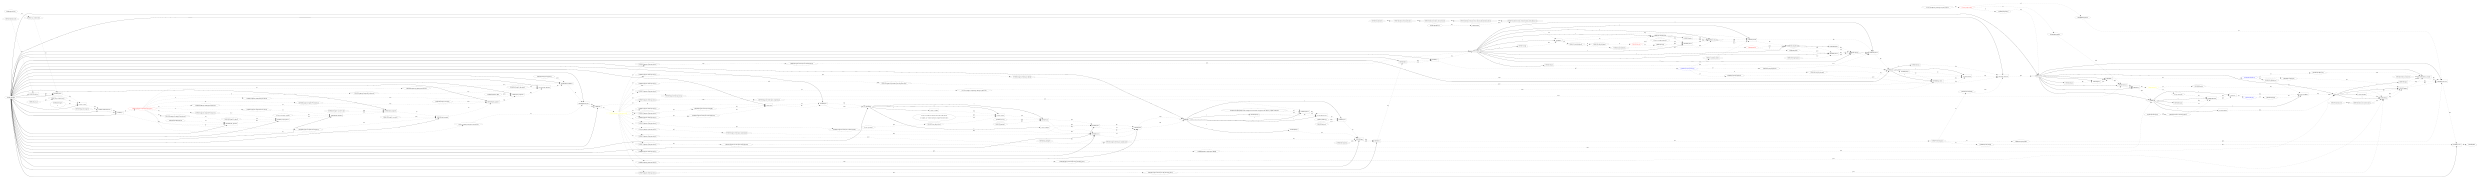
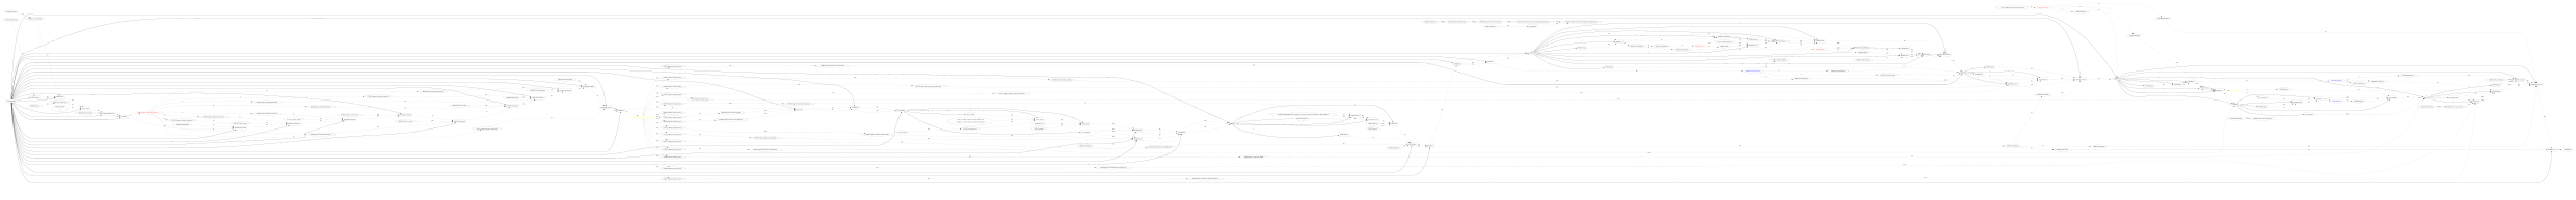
  digraph {
    fontname="Roboto Condensed"
    rankdir=LR
    node [fontname="Roboto Condensed" shape=ellipse style=dashed]
    edge [fontname="Roboto Condensed" style=dotted]
    n1 [label="(18098246)add_argument" shape=box]
    n2 [label="(18098249)add_argument" shape=box]
    n3 [label="(18098252)add_argument" shape=box]
    n4 [label="(18098255)add_argument" shape=box]
    n5 [label="(18098258)add_argument" shape=box]
    n6 [label="(18098402)itertools.chain(chain)"]
    n7 [label="(18098403)from_iterable" shape=box]
    n8 [label="(18098400)_write_row" shape=box]
    n9 [label="(18098394)Any(im)"]
    n10 [label="(18098393)lbp" shape=box]
    n11 [label="(18098390)append" shape=box]
    n12 [label="(18098348)lbp_names" shape=box]
    n13 [label="(18098347)extend" shape=box]
    n14 [label="(18098354)_write_row" shape=box]
    n15 [label="(18098289)empty" shape=box]
    n16 [label="(18098290)print_error" shape=box]
    n17 [label="(18098292)format" shape=box]
    n18 [label="(18098296)exit" shape=box]
    n19 [color=blue fontcolor=blue label="(18098305)List[str](colnames)"]
    n20 [label="(18098331)List[str](colnames)"]
    n21 [label="(18098346)List[str](colnames)"]
    n22 [label="(18098321)List[str](colnames)"]
    n23 [label="(18098356)List[str](colnames)"]
    n24 [label="(18098332)extend" shape=box]
    n25 [label="(18098322)extend" shape=box]
    n26 [color=red fontcolor=red label="(18098359)Any(fname)"]
    n27 [label="(18098405)Any(fname)"]
    n28 [label="(18098368)Any(fname)"]
    n29 [label="(18098360)Any(fname)"]
    n30 [label="(18098367)read_bw" shape=box]
    n31 [label="(18098361)For" shape=diamond]
    n32 [label="(18098274)write" shape=box]
    n33 [label="(18098277)exit" shape=box]
    n34 [label="(18098285)exists" shape=box]
    n35 [label="(18098283)Not" shape=box]
    n36 [label="(18098273)sys.stderr(stderr)"]
    n37 [label="(18098391)mahotas(mh)"]
    n38 [label="(18098392)mahotas.features(features)"]
    n39 [label="(18098239)argparse.ArgumentParser(parser)"]
    n40 [label="(18098240)add_argument" shape=box]
    n41 [label="(18098243)add_argument" shape=box]
    n42 [label="(18098326)comprehension" shape=diamond]
    n43 [label="(18098330)empty" shape=box]
    n44 [label="(18098328)format" shape=box]
    n45 [label="(18098323)ListComp" shape=diamond]
    n46 [color=black fontcolor=black label="(18098407)close" shape=box]
    n47 [label="(18098370)=" shape=box]
    n48 [label="(18098268)argparse.Namespace.lbp(lbp)"]
    n49 [label="(18098264)Or" shape=box]
    n50 [label="(18098269)Not" shape=box]
    n51 [color=black fontcolor=black label="(18098300)open" shape=box]
    n52 [label="(18098344)If" shape=diamond]
    n53 [label="(18098353)empty" shape=box]
    n54 [label="(18098345)empty" shape=box]
    n55 [label="(18098294)argparse.Namespace.output(output)"]
    n56 [label="(18098374)empty" shape=box]
    n57 [label="(18098378)haralick" shape=box]
    n58 [label="(18098380)=" shape=box]
    n59 [label="(18098382)append" shape=box]
    n60 [color=blue fontcolor=blue label="(18098375)Any(har)"]
    n61 [label="(18098245)argparse.ArgumentParser(parser)"]
    n62 [label="(18098263)=" shape=box]
    n63 [color=yellow fontcolor=yellow label="(18098260)argparse.Namespace(args)"]
    n64 [label="(18098308)argparse.Namespace(args)"]
    n65 [label="(18098357)argparse.Namespace(args)"]
    n66 [label="(18098281)argparse.Namespace(args)"]
    n67 [label="(18098397)argparse.Namespace(args)"]
    n68 [label="(18098286)argparse.Namespace(args)"]
    n69 [label="(18098342)argparse.Namespace(args)"]
    n70 [label="(18098265)argparse.Namespace(args)"]
    n71 [label="(18098371)argparse.Namespace(args)"]
    n72 [label="(18098301)argparse.Namespace(args)"]
    n73 [label="(18098349)argparse.Namespace(args)"]
    n74 [label="(18098351)argparse.Namespace(args)"]
    n75 [label="(18098369)argparse.Namespace(args)"]
    n76 [label="(18098395)argparse.Namespace(args)"]
    n77 [label="(18098267)argparse.Namespace(args)"]
    n78 [label="(18098385)argparse.Namespace(args)"]
    n79 [label="(18098293)argparse.Namespace(args)"]
    n80 [label="(18098238)String(lit(--output))"]
    n81 [label="(18098237)add_argument" shape=box]
    n82 [label="(18098327)String(lit(mean:{}))"]
    n83 [label="(18098309)argparse.Namespace.haralick(haralick)"]
    n84 [label="(18098310)If" shape=diamond]
    n85 [label="(18098262)parse_args" shape=box]
    n86 [label="(18098338)format" shape=box]
    n87 [label="(18098333)ListComp" shape=diamond]
    n88 [color=red fontcolor=red label="(18098229)argparse.ArgumentParser(parser)"]
    n89 [label="(18098254)argparse.ArgumentParser(parser)"]
    n90 [label="(18098257)argparse.ArgumentParser(parser)"]
    n91 [label="(18098261)argparse.ArgumentParser(parser)"]
    n92 [label="(18098236)argparse.ArgumentParser(parser)"]
    n93 [label="(18098251)argparse.ArgumentParser(parser)"]
-   n94 [label="(18098242)argparse.ArgumentParser(parser)"]
    n95 [label="(18098248)argparse.ArgumentParser(parser)"]
    n96 [label="(18098233)argparse.ArgumentParser(parser)"]
    n97 [label="(18098234)add_argument" shape=box]
    n98 [label="(18098319)Slice" shape=box]
    n99 [label="(18098317)mahotas.features.texture.haralick_labels[.](Subscript)"]
    n100 [label="(18098320)=" shape=box]
    n101 [color=black fontcolor=black label="(18098312)List[str](hlabels)"]
    n102 [label="(18098325)List[str](hlabels)"]
    n103 [label="(18098335)List[str](hlabels)"]
    n104 [color=red fontcolor=red label="(18098324)str(ell)"]
    n105 [color=red fontcolor=red label="(18098334)str(ell)"]
    n106 [color=yellow fontcolor=yellow label="(18098366)Any(im)"]
    n107 [label="(18098379)Any(im)"]
    n108 [label="(18098358)argparse.Namespace.fnames(fnames)"]
    n109 [label="(18098276)sys(sys)"]
    n110 [label="(18098362)empty" shape=box]
    n111 [label="(18098364)[list]" shape=box]
    n112 [label="(18098365)=" shape=box]
    n113 [label="(18098329)str(ell)"]
    n114 [label="(18098284)os.path(path)"]
    n115 [label="(18098280)And" shape=box]
    n116 [label="(18098337)String(lit(ptp:{}))"]
    n117 [label="(18098282)argparse.Namespace.clobber(clobber)"]
    n118 [label="(18098398)argparse.Namespace.lbp_points(lbp_points)"]
    n119 [label="(18098311)empty" shape=box]
    n120 [label="(18098336)comprehension" shape=diamond]
    n121 [label="(18098341)empty" shape=box]
    n122 [label="(18098340)empty" shape=box]
    n123 [label="(18098315)mahotas.features.texture(texture)"]
    n124 [label="(18098316)mahotas.features.texture.haralick_labels(haralick_labels)"]
    n125 [label="(18098222)write" shape=box]
    n126 [label="(18098227)write" shape=box]
    n127 [label="(18098231)ArgumentParser" shape=box]
    n128 [label="(18098298)empty" shape=box]
    n129 [color=black fontcolor=black label="(18098304)=" shape=box]
    n130 [label="(18098408)END" shape=""]
    n131 [label="(18098270)If" shape=diamond]
    n132 [label="(18098279)empty" shape=box]
    n133 [label="(18098271)empty" shape=box]
    n134 [label="(18098288)If" shape=diamond]
    n135 [label="(18098339)str(ell)"]
    n136 [label="(18098387)If" shape=diamond]
    n137 [label="(18098399)empty" shape=box]
    n138 [label="(18098388)empty" shape=box]
    n139 [label="(18098383)Any(har)"]
    n140 [color=black fontcolor=black label="(18098406)TextIO(output)"]
    n141 [label="(18098278)number(1)"]
    n142 [label="(18098373)If" shape=diamond]
    n143 [label="(18098384)empty" shape=box]
    n144 [label="(18098221)sys.stderr(stderr)"]
    n145 [label="(18098313)mahotas(mh)"]
    n146 [label="(18098314)mahotas.features(features)"]
    n147 [label="(18098302)argparse.Namespace.output(output)"]
    n148 [label="(18098250)String(lit(--haralick))"]
    n149 [label="(18098256)String(lit(--lbp-radius))"]
    n150 [label="(18098244)String(lit(--convert-to-bw))"]
    n151 [label="(18098287)argparse.Namespace.output(output)"]
    n152 [label="(18098223)mahotas(mh)"]
    n153 [label="(18098224)citation" shape=box]
    n154 [color=black fontcolor=black label="(18098299)TextIO(output)"]
    n155 [label="(18098355)TextIO(output)"]
    n156 [label="(18098401)TextIO(output)"]
    n157 [label="(18098343)argparse.Namespace.lbp(lbp)"]
    n158 [label="(18098297)number(2)"]
    n159 [label="(18098266)argparse.Namespace.haralick(haralick)"]
    n160 [label="(18098396)argparse.Namespace.lbp_radius(lbp_radius)"]
    n161 [label="(18098372)argparse.Namespace.haralick(haralick)"]
    n162 [label="(18098232)=" shape=box]
    n163 [label="(18098377)mahotas.features(features)"]
    n164 [label="(18098350)argparse.Namespace.lbp_radius(lbp_radius)"]
    n165 [label="(18098352)argparse.Namespace.lbp_points(lbp_points)"]
    n166 [label="(18098386)argparse.Namespace.lbp(lbp)"]
    n167 [label="(18098376)mahotas(mh)"]
    n168 [label="(18098389)List[Any](cur)"]
    n169 [color=blue fontcolor=blue label="(18098363)List[Any](cur)"]
    n170 [label="(18098306)[list]" shape=box]
    n171 [label="(18098220)sys(sys)"]
    n172 [label="(18098291)String(lit(Output file ({}) already exists. Refusing to overwrite results without --clobber argument.))"]
    n173 [label="(18098295)sys(sys)"]
    n174 [label="(18098225)sys(sys)"]
    n175 [label="(18098226)sys.stderr(stderr)"]
    n176 [label="(18098259)String(lit(--lbp-points))"]
    n177 [label="(18098404)List[Any](cur)"]
    n178 [label="(18098381)List[Any](cur)"]
    n179 [label="(18098307)=" shape=box]
    n180 [label="(18098253)String(lit(--lbp))"]
    n181 [label="(18098235)String(lit(fnames))"]
    n182 [label="(18098241)String(lit(--clobber))"]
    n183 [label="(18098219)START" shape=""]
    n184 [label="(18098230)argparse(argparse)"]
    n185 [label="(18098275)String(lit(No features selected. Doing nothing.\n\nFor example, use --haralick switch to compute Haralick features\n))"]
    n186 [label="(18098272)sys(sys)"]
    n187 [label="(18098228)String(lit(\n\n))"]
    n188 [color=black fontcolor=black label="(18098303)String(lit(w))"]
    n189 [label="(18098247)String(lit(--no-color))"]
    n190 [label="(18098318)number(-1)"]
    n1 -> n2 [label=dep]
    n2 -> n3 [label=dep]
    n3 -> n4 [label=dep]
    n4 -> n5 [label=dep]
    n5 -> n85 [label=dep]
    n6 -> n7 [label=recv]
    n7 -> n8 [label=dep]
    n7 -> n8 [label=para]
    n8 -> n46 [label=dep]
    n9 -> n10 [label=para]
    n10 -> n11 [label=dep]
    n10 -> n11 [label=para]
    n11 -> n7 [label=dep]
    n11 -> n8 [label=dep]
    n12 -> n13 [label=dep]
    n12 -> n13 [label=para]
    n13 -> n14 [label=dep]
    n14 -> n31 [label=dep]
    n15 -> n16 [label=dep]
    n15 -> n17 [label=dep]
    n16 -> n18 [label=dep]
    n17 -> n16 [label=dep]
    n17 -> n16 [label=para]
    n18 -> n51 [label=dep]
    n19 -> n20 [label=ref]
    n19 -> n21 [label=ref]
    n19 -> n22 [label=ref]
    n19 -> n23 [label=ref]
    n20 -> n24 [label=recv]
    n21 -> n13 [label=recv]
    n22 -> n25 [label=recv]
    n23 -> n14 [label=para]
    n24 -> n52 [label=dep]
    n25 -> n24 [label=dep]
    n25 -> n120 [label=dep]
    n26 -> n27 [label=ref]
    n26 -> n28 [label=ref]
    n26 -> n29 [label=ref]
    n27 -> n8 [label=para]
    n28 -> n30 [label=para]
    n29 -> n31 [label=cond]
    n30 -> n47 [label=dep]
    n30 -> n47 [label=para]
    n31 -> n7 [style=solid]
    n31 -> n8 [style=solid]
    n31 -> n30 [style=solid]
    n31 -> n47 [style=solid]
    n31 -> n110 [style=solid]
    n31 -> n111 [style=solid]
    n31 -> n112 [style=solid]
    n31 -> n136 [style=solid]
    n31 -> n142 [style=solid]
    n32 -> n33 [label=dep]
    n33 -> n34 [label=dep]
    n33 -> n35 [label=dep]
    n34 -> n115 [label=dep]
    n34 -> n115 [label=para]
    n35 -> n115 [label=dep]
    n35 -> n115 [label=para]
    n36 -> n32 [label=recv]
    n37 -> n38 [label=qual]
    n38 -> n10 [label=recv]
    n39 -> n40 [label=recv]
    n40 -> n41 [label=dep]
    n41 -> n1 [label=dep]
    n42 -> n43 [style=solid]
    n42 -> n44 [label=dep]
    n43 -> n45 [label=dep]
    n43 -> n45 [label=para]
    n44 -> n45 [label=dep]
    n44 -> n45 [label=cond]
    n45 -> n25 [label=dep]
    n45 -> n25 [label=para]
    n46 -> n130 [label=dep]
    n47 -> n106 [label=def]
    n47 -> n142 [label=dep]
    n48 -> n49 [label=para]
    n49 -> n50 [label=dep]
    n49 -> n50 [label=para]
    n50 -> n131 [label=dep]
    n50 -> n131 [label=cond]
    n51 -> n129 [label=dep]
    n51 -> n129 [label=para]
    n52 -> n12 [label=T style=""]
    n52 -> n13 [label=T style=""]
    n52 -> n53 [label=F style=""]
    n52 -> n54 [label=T style=""]
    n53 -> n14 [label=dep]
    n54 -> n12 [label=dep]
    n54 -> n13 [label=dep]
    n55 -> n17 [label=para]
    n56 -> n57 [label=dep]
    n57 -> n58 [label=dep]
    n57 -> n58 [label=para]
    n58 -> n59 [label=dep]
    n58 -> n60 [label=def]
    n59 -> n136 [label=dep]
    n60 -> n139 [label=ref]
    n61 -> n1 [label=recv]
    n62 -> n49 [label=dep]
    n62 -> n63 [label=def]
    n63 -> n64 [label=ref]
    n63 -> n65 [label=ref]
    n63 -> n66 [label=ref]
    n63 -> n67 [label=ref]
    n63 -> n68 [label=ref]
    n63 -> n69 [label=ref]
    n63 -> n70 [label=ref]
    n63 -> n71 [label=ref]
    n63 -> n72 [label=ref]
    n63 -> n73 [label=ref]
    n63 -> n74 [label=ref]
    n63 -> n75 [label=ref]
    n63 -> n76 [label=ref]
    n63 -> n77 [label=ref]
    n63 -> n78 [label=ref]
    n63 -> n79 [label=ref]
    n64 -> n83 [label=qual]
    n66 -> n117 [label=qual]
    n67 -> n118 [label=qual]
    n68 -> n151 [label=qual]
    n69 -> n157 [label=qual]
    n70 -> n159 [label=qual]
    n71 -> n161 [label=qual]
    n72 -> n147 [label=qual]
    n73 -> n164 [label=qual]
    n74 -> n165 [label=qual]
    n75 -> n30 [label=para]
    n76 -> n160 [label=qual]
    n77 -> n48 [label=qual]
    n78 -> n166 [label=qual]
    n79 -> n55 [label=qual]
    n80 -> n81 [label=para]
    n81 -> n40 [label=dep]
    n82 -> n44 [label=recv]
    n83 -> n84 [label=cond]
    n84 -> n24 [label=T style=""]
    n84 -> n25 [label=T style=""]
    n84 -> n42 [label=T style=""]
    n84 -> n44 [label=T style=""]
    n84 -> n45 [label=T style=""]
    n84 -> n86 [label=T style=""]
    n84 -> n87 [label=T style=""]
    n84 -> n100 [label=T style=""]
    n84 -> n119 [label=T style=""]
    n84 -> n120 [label=T style=""]
    n84 -> n121 [label=F style=""]
    n85 -> n62 [label=dep]
    n85 -> n62 [label=para]
    n86 -> n87 [label=dep]
    n86 -> n87 [label=cond]
    n87 -> n24 [label=dep]
    n87 -> n24 [label=para]
    n88 -> n39 [label=ref]
    n88 -> n61 [label=ref]
    n88 -> n89 [label=ref]
    n88 -> n90 [label=ref]
    n88 -> n91 [label=ref]
    n88 -> n92 [label=ref]
    n88 -> n93 [label=ref]
-   n88 -> n94 [label=ref]
    n88 -> n95 [label=ref]
    n88 -> n96 [label=ref]
    n89 -> n4 [label=recv]
    n90 -> n5 [label=recv]
    n91 -> n85 [label=recv]
    n92 -> n81 [label=recv]
    n93 -> n3 [label=recv]
-   n94 -> n41 [label=recv]
    n95 -> n2 [label=recv]
    n96 -> n97 [label=recv]
    n97 -> n81 [label=dep]
    n98 -> n99 [label=para]
    n99 -> n100 [label=para]
    n100 -> n25 [label=dep]
    n100 -> n42 [label=dep]
    n100 -> n101 [label=def]
    n101 -> n102 [label=ref]
    n101 -> n103 [label=ref]
    n102 -> n104 [label=def]
    n103 -> n105 [label=def]
    n104 -> n42 [label=cond]
    n104 -> n113 [label=ref]
    n105 -> n120 [label=cond]
    n105 -> n135 [label=ref]
    n106 -> n9 [label=ref]
    n106 -> n107 [label=ref]
    n107 -> n57 [label=para]
    n108 -> n26 [label=def]
    n109 -> n33 [label=recv]
    n110 -> n111 [label=dep]
    n111 -> n112 [label=dep]
    n111 -> n112 [label=para]
    n112 -> n30 [label=dep]
    n112 -> n169 [label=def]
    n113 -> n44 [label=para]
    n114 -> n34 [label=recv]
    n115 -> n134 [label=dep]
    n115 -> n134 [label=cond]
    n116 -> n86 [label=recv]
    n117 -> n35 [label=para]
    n118 -> n10 [label=para]
    n119 -> n100 [label=dep]
    n120 -> n86 [label=dep]
    n120 -> n122 [style=solid]
    n121 -> n52 [label=dep]
    n122 -> n87 [label=dep]
    n122 -> n87 [label=para]
    n123 -> n124 [label=qual]
    n124 -> n99 [label=qual]
    n125 -> n126 [label=dep]
    n126 -> n127 [label=dep]
    n127 -> n162 [label=dep]
    n127 -> n162 [label=para]
    n128 -> n51 [label=dep]
    n129 -> n154 [label=def]
    n129 -> n170 [label=dep]
    n131 -> n32 [label=T style=""]
    n131 -> n33 [label=T style=""]
    n131 -> n132 [label=F style=""]
    n131 -> n133 [label=T style=""]
    n132 -> n34 [label=dep]
    n132 -> n35 [label=dep]
    n133 -> n32 [label=dep]
    n134 -> n15 [label=T style=""]
    n134 -> n16 [label=T style=""]
    n134 -> n17 [label=T style=""]
    n134 -> n18 [label=T style=""]
    n134 -> n128 [label=F style=""]
    n135 -> n86 [label=para]
    n136 -> n10 [label=T style=""]
    n136 -> n11 [label=T style=""]
    n136 -> n137 [label=F style=""]
    n136 -> n138 [label=T style=""]
    n137 -> n7 [label=dep]
    n137 -> n8 [label=dep]
    n138 -> n10 [label=dep]
    n138 -> n11 [label=dep]
    n139 -> n59 [label=para]
    n140 -> n46 [label=recv]
    n141 -> n33 [label=para]
    n142 -> n56 [label=T style=""]
    n142 -> n57 [label=T style=""]
    n142 -> n58 [label=T style=""]
    n142 -> n59 [label=T style=""]
    n142 -> n143 [label=F style=""]
    n143 -> n136 [label=dep]
    n144 -> n125 [label=recv]
    n145 -> n146 [label=qual]
    n146 -> n123 [label=qual]
    n147 -> n51 [label=para]
    n148 -> n2 [label=para]
    n149 -> n4 [label=para]
    n150 -> n41 [label=para]
    n151 -> n34 [label=para]
    n152 -> n153 [label=recv]
    n153 -> n125 [label=dep]
    n153 -> n125 [label=para]
    n154 -> n140 [label=ref]
    n154 -> n155 [label=ref]
    n154 -> n156 [label=ref]
    n155 -> n14 [label=para]
    n156 -> n8 [label=para]
    n157 -> n52 [label=cond]
    n158 -> n18 [label=para]
    n159 -> n49 [label=para]
    n160 -> n10 [label=para]
    n161 -> n142 [label=cond]
    n162 -> n88 [label=def]
    n162 -> n97 [label=dep]
    n163 -> n57 [label=recv]
    n164 -> n12 [label=para]
    n165 -> n12 [label=para]
    n166 -> n136 [label=cond]
    n167 -> n163 [label=qual]
    n168 -> n11 [label=recv]
    n169 -> n168 [label=ref]
    n169 -> n177 [label=ref]
    n169 -> n178 [label=ref]
    n170 -> n179 [label=dep]
    n170 -> n179 [label=para]
    n171 -> n144 [label=qual]
    n172 -> n17 [label=recv]
    n173 -> n18 [label=recv]
    n174 -> n175 [label=qual]
    n175 -> n126 [label=recv]
    n176 -> n5 [label=para]
    n177 -> n7 [label=para]
    n178 -> n59 [label=recv]
    n179 -> n19 [label=def]
    n179 -> n84 [label=dep]
    n180 -> n3 [label=para]
    n181 -> n97 [label=para]
    n182 -> n40 [label=para]
    n183 -> n1 [style=solid]
    n183 -> n2 [style=solid]
    n183 -> n3 [style=solid]
    n183 -> n4 [style=solid]
    n183 -> n5 [style=solid]
    n183 -> n14 [style=solid]
    n183 -> n31 [style=solid]
    n183 -> n34 [style=solid]
    n183 -> n35 [style=solid]
    n183 -> n40 [style=solid]
    n183 -> n41 [style=solid]
    n183 -> n46 [style=solid]
    n183 -> n49 [style=solid]
    n183 -> n50 [style=solid]
    n183 -> n51 [style=solid]
    n183 -> n52 [style=solid]
    n183 -> n62 [style=solid]
    n183 -> n81 [style=solid]
    n183 -> n84 [style=solid]
    n183 -> n85 [style=solid]
    n183 -> n97 [style=solid]
    n183 -> n115 [style=solid]
    n183 -> n125 [style=solid]
    n183 -> n126 [style=solid]
    n183 -> n127 [style=solid]
    n183 -> n129 [style=solid]
    n183 -> n131 [style=solid]
    n183 -> n134 [style=solid]
    n183 -> n153 [style=solid]
    n183 -> n162 [style=solid]
    n183 -> n170 [style=solid]
    n183 -> n179 [style=solid]
    n184 -> n127 [label=recv]
    n185 -> n32 [label=para]
    n186 -> n36 [label=qual]
    n187 -> n126 [label=para]
    n188 -> n51 [label=para]
    n189 -> n1 [label=para]
    n190 -> n98 [label=para]
  }
